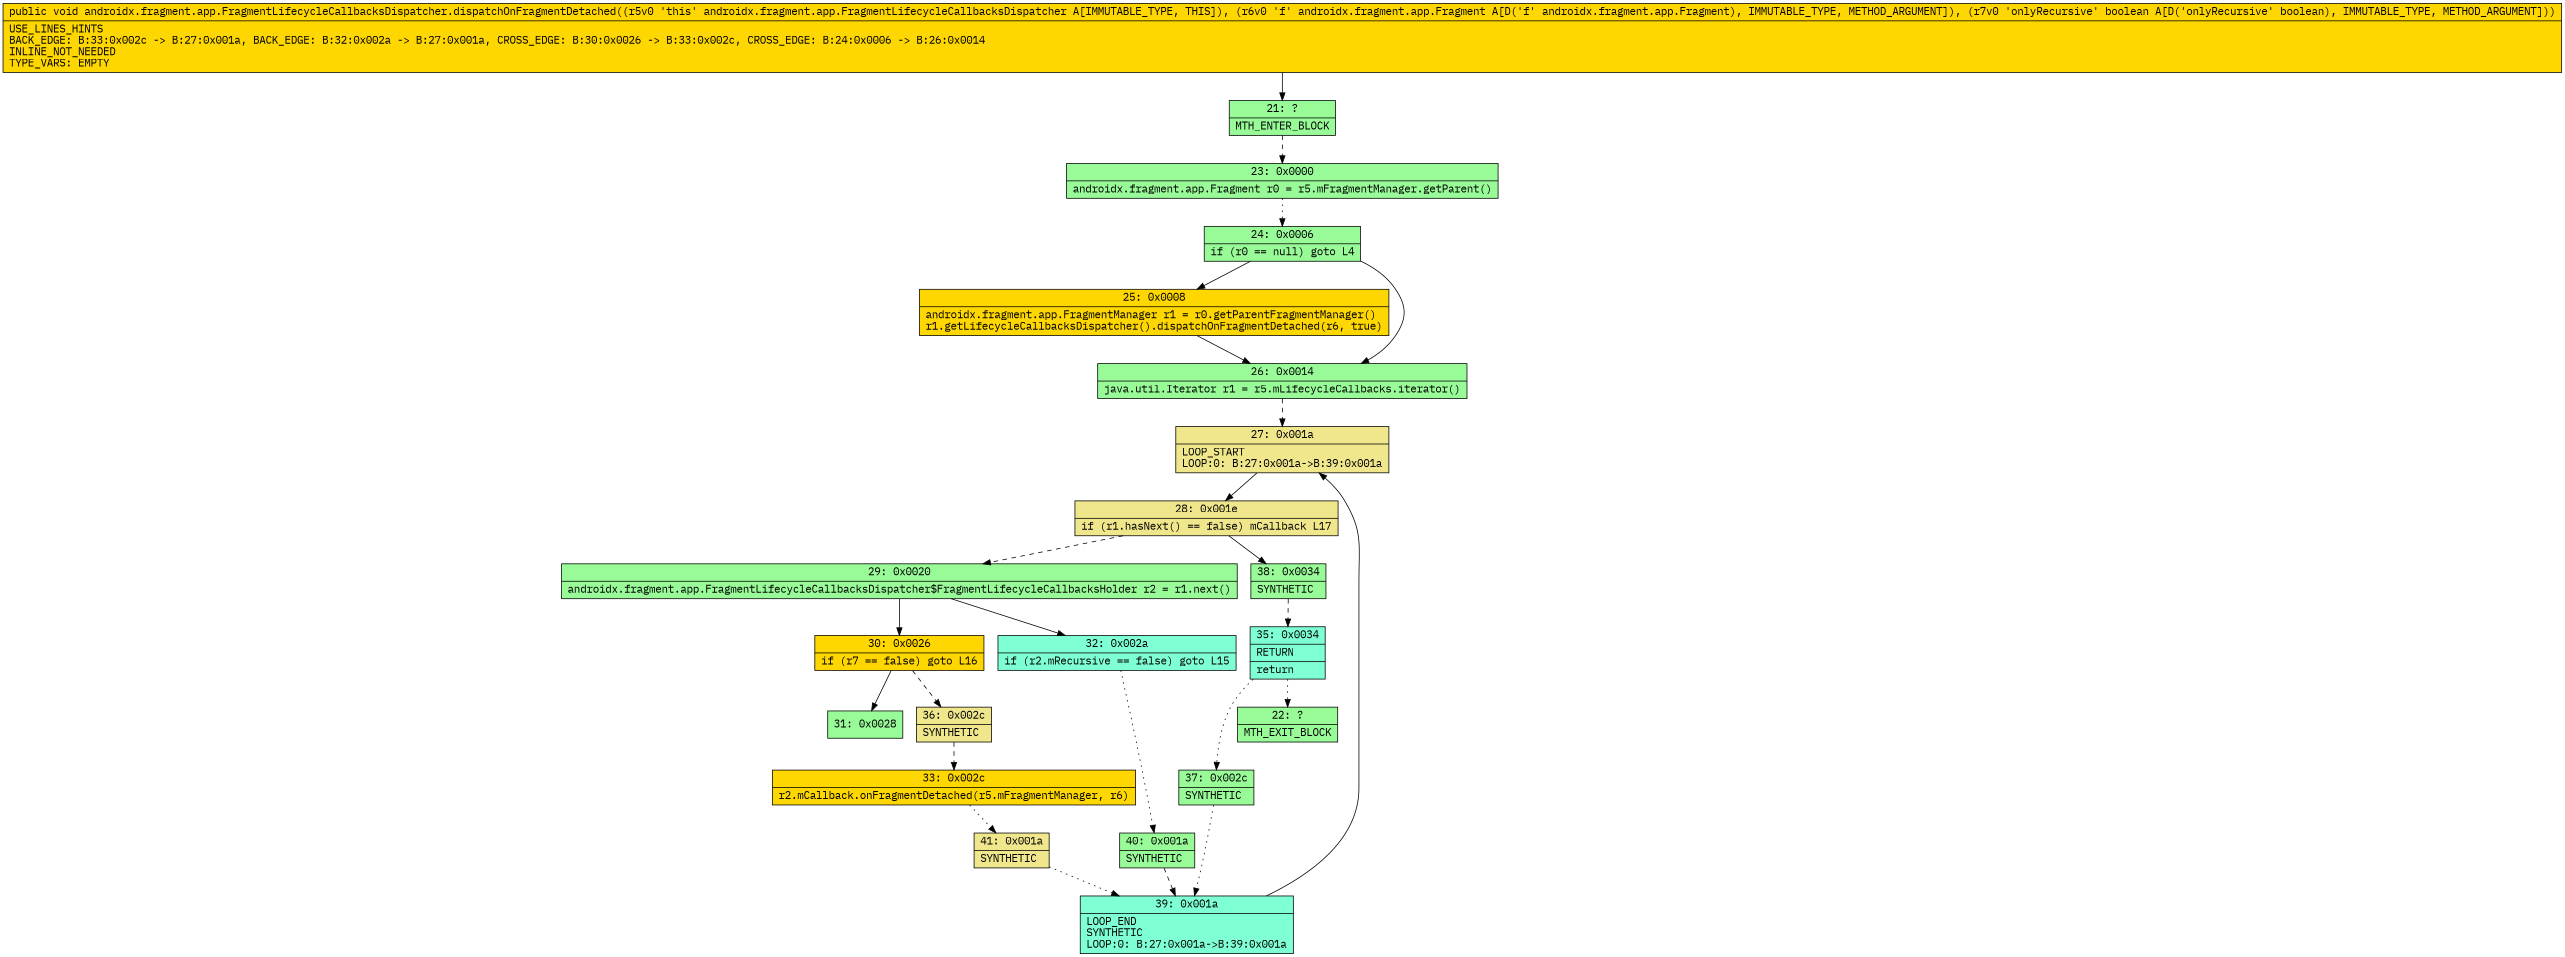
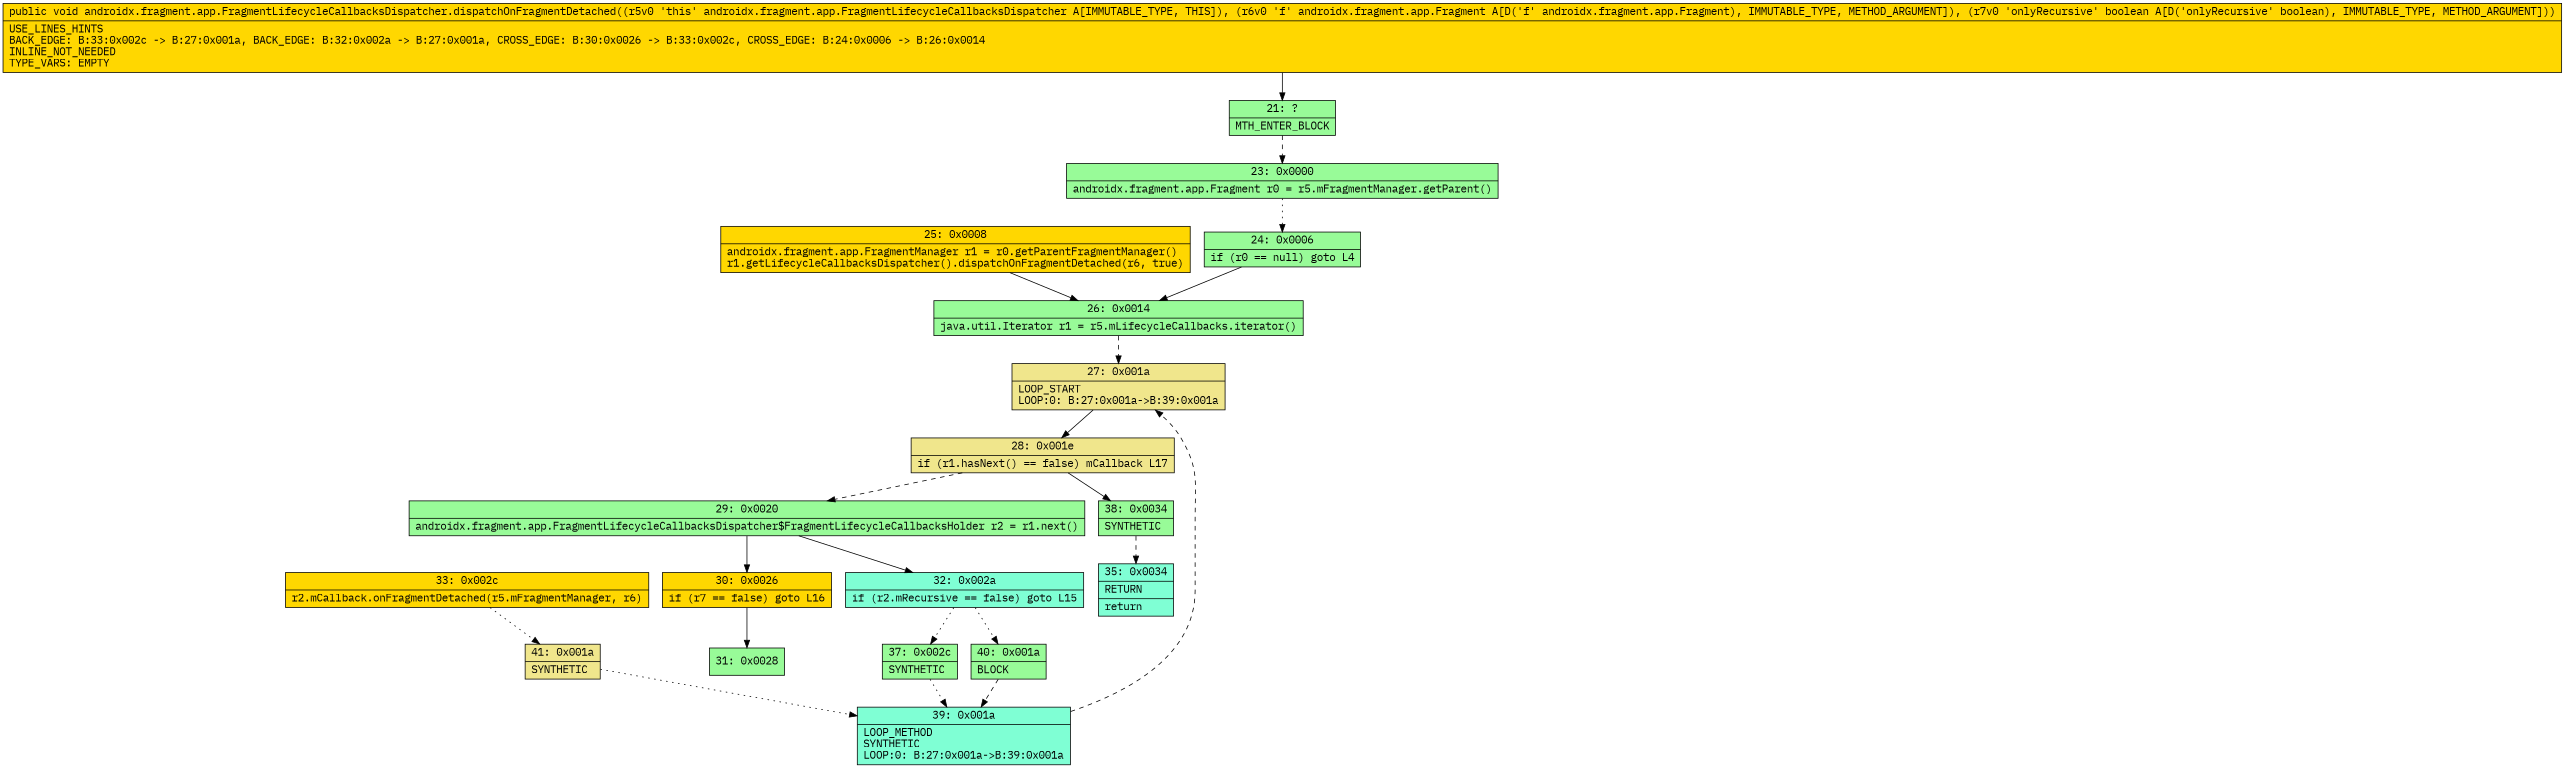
  digraph {
    fontname="IBM Plex Mono"
    node [fillcolor=palegreen fontname="IBM Plex Mono" shape=record style=filled]
    edge [fontname="IBM Plex Mono" style=solid]
    n1 [label="{21\:\ ?|MTH_ENTER_BLOCK\l}"]
    n2 [label="{23\:\ 0x0000|androidx.fragment.app.Fragment r0 = r5.mFragmentManager.getParent()\l}"]
    n3 [label="{24\:\ 0x0006|if (r0 == null) goto L4\l}"]
    n4 [fillcolor=gold label="{25\:\ 0x0008|androidx.fragment.app.FragmentManager r1 = r0.getParentFragmentManager()\lr1.getLifecycleCallbacksDispatcher().dispatchOnFragmentDetached(r6, true)\l}"]
    n5 [label="{26\:\ 0x0014|java.util.Iterator r1 = r5.mLifecycleCallbacks.iterator()\l}"]
    n6 [fillcolor=khaki label="{27\:\ 0x001a|LOOP_START\lLOOP:0: B:27:0x001a\-\>B:39:0x001a\l}"]
    n7 [fillcolor=khaki label="{28\:\ 0x001e|if (r1.hasNext() == false) mCallback L17\l}"]
    n8 [label="{29\:\ 0x0020|androidx.fragment.app.FragmentLifecycleCallbacksDispatcher$FragmentLifecycleCallbacksHolder r2 = r1.next()\l}"]
    n9 [label="{38\:\ 0x0034|SYNTHETIC\l}"]
    n10 [fillcolor=gold label="{30\:\ 0x0026|if (r7 == false) goto L16\l}"]
    n11 [fillcolor=aquamarine label="{32\:\ 0x002a|if (r2.mRecursive == false) goto L15\l}"]
    n12 [fillcolor=aquamarine label="{35\:\ 0x0034|RETURN\l|return\l}"]
    n13 [label="{31\:\ 0x0028}"]
-   n14 [fillcolor=khaki label="{36\:\ 0x002c|SYNTHETIC\l}"]
    n15 [fillcolor=gold label="{33\:\ 0x002c|r2.mCallback.onFragmentDetached(r5.mFragmentManager, r6)\l}"]
    n16 [label="{37\:\ 0x002c|SYNTHETIC\l}"]
-   n17 [label="{40\:\ 0x001a|SYNTHETIC\l}"]
-   n18 [fillcolor=aquamarine label="{39\:\ 0x001a|LOOP_END\lSYNTHETIC\lLOOP:0: B:27:0x001a\-\>B:39:0x001a\l}"]
+   n17 [label="{40\:\ 0x001a|BLOCK\l}"]
+   n18 [fillcolor=aquamarine label="{39\:\ 0x001a|LOOP_METHOD\lSYNTHETIC\lLOOP:0: B:27:0x001a\-\>B:39:0x001a\l}"]
    n19 [fillcolor=khaki label="{41\:\ 0x001a|SYNTHETIC\l}"]
-   n20 [label="{22\:\ ?|MTH_EXIT_BLOCK\l}"]
    n21 [fillcolor=gold label="{public void androidx.fragment.app.FragmentLifecycleCallbacksDispatcher.dispatchOnFragmentDetached((r5v0 'this' androidx.fragment.app.FragmentLifecycleCallbacksDispatcher A[IMMUTABLE_TYPE, THIS]), (r6v0 'f' androidx.fragment.app.Fragment A[D('f' androidx.fragment.app.Fragment), IMMUTABLE_TYPE, METHOD_ARGUMENT]), (r7v0 'onlyRecursive' boolean A[D('onlyRecursive' boolean), IMMUTABLE_TYPE, METHOD_ARGUMENT]))  | USE_LINES_HINTS\lBACK_EDGE: B:33:0x002c \-\> B:27:0x001a, BACK_EDGE: B:32:0x002a \-\> B:27:0x001a, CROSS_EDGE: B:30:0x0026 \-\> B:33:0x002c, CROSS_EDGE: B:24:0x0006 \-\> B:26:0x0014\lINLINE_NOT_NEEDED\lTYPE_VARS: EMPTY\l}"]
    n1 -> n2 [style=dashed]
    n2 -> n3 [style=dotted]
-   n3 -> n4
    n3 -> n5
    n4 -> n5
    n5 -> n6 [style=dashed]
    n6 -> n7
    n7 -> n8 [style=dashed]
    n7 -> n9
    n8 -> n10
    n8 -> n11
    n9 -> n12 [style=dashed]
    n10 -> n13
-   n10 -> n14 [style=dashed]
-   n12 -> n16 [style=dotted]
+   n11 -> n16 [style=dotted]
    n11 -> n17 [style=dotted]
-   n12 -> n20 [style=dotted]
-   n14 -> n15 [style=dashed]
    n15 -> n19 [style=dotted]
    n16 -> n18 [style=dotted]
    n17 -> n18 [style=dashed]
-   n18 -> n6
+   n18 -> n6 [style=dashed]
    n19 -> n18 [style=dotted]
    n21 -> n1
  }
